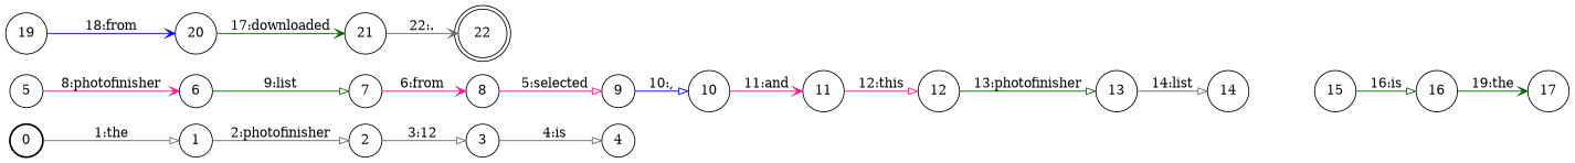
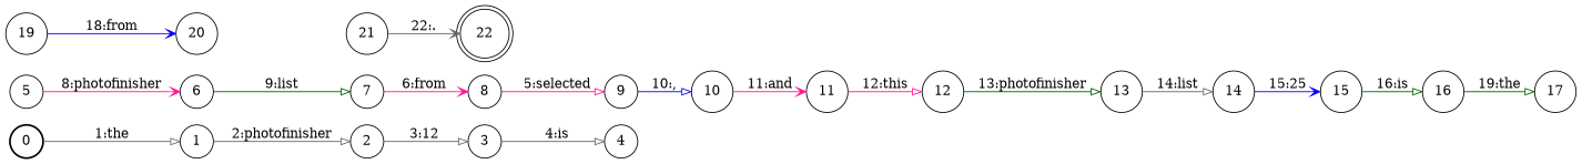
  digraph {
    nodesep=0.25
    rankdir=LR
    ranksep=0.4
    node [fontsize=14 shape=circle style=solid]
    edge [arrowhead=onormal color=gray40 fontsize=14]
    n1 [label=0 style=bold]
    n2 [label=1]
    n3 [label=2]
    n4 [label=3]
    n5 [label=4]
    n6 [label=5]
    n7 [label=6]
    n8 [label=7]
    n9 [label=8]
    n10 [label=9]
    n11 [label=10]
    n12 [label=11]
    n13 [label=12]
    n14 [label=13]
    n15 [label=14]
    n16 [label=15]
    n17 [label=16]
    n18 [label=17]
    n19 [label=19]
    n20 [label=20]
    n21 [label=21]
    n22 [label=22 shape=doublecircle]
    n1 -> n2 [label="1:the"]
    n2 -> n3 [label="2:photofinisher"]
    n3 -> n4 [label="3:12"]
    n4 -> n5 [label="4:is"]
    n6 -> n7 [arrowhead=vee color=deeppink label="8:photofinisher"]
    n7 -> n8 [color=darkgreen label="9:list"]
    n8 -> n9 [arrowhead=vee color=deeppink label="6:from"]
    n9 -> n10 [color=deeppink label="5:selected"]
    n10 -> n11 [color=blue label="10:,"]
    n11 -> n12 [arrowhead=vee color=deeppink label="11:and"]
    n12 -> n13 [color=deeppink label="12:this"]
    n13 -> n14 [color=darkgreen label="13:photofinisher"]
    n14 -> n15 [label="14:list"]
+   n15 -> n16 [arrowhead=vee color=blue label="15:25"]
    n16 -> n17 [color=darkgreen label="16:is"]
-   n17 -> n18 [arrowhead=vee color=darkgreen label="19:the"]
+   n17 -> n18 [color=darkgreen label="19:the"]
    n19 -> n20 [arrowhead=vee color=blue label="18:from"]
-   n20 -> n21 [arrowhead=vee color=darkgreen label="17:downloaded"]
    n21 -> n22 [arrowhead=vee label="22:."]
  }
